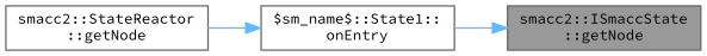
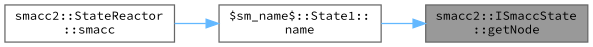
  digraph {
    fontname="Source Code Pro"
    rankdir=RL
    node [color=grey40 fillcolor=white fontname="Source Code Pro" fontsize=10 shape=box style=filled]
    edge [color=steelblue1 dir=back fontname="Source Code Pro" fontsize=10 labelfontname=Helvetica labelfontsize=10 style=solid]
    n1 [color=gray40 fillcolor=grey60 fontcolor=black height=0.2 label="smacc2::ISmaccState\l::getNode" width=0.4]
-   n2 [height=0.2 label="$sm_name$::State1::\lonEntry" width=0.4]
-   n3 [height=0.2 label="smacc2::StateReactor\l::getNode" width=0.4]
+   n2 [height=0.2 label="$sm_name$::State1::\lname" width=0.4]
+   n3 [height=0.2 label="smacc2::StateReactor\l::smacc" width=0.4]
    n1 -> n2
    n2 -> n3
  }
